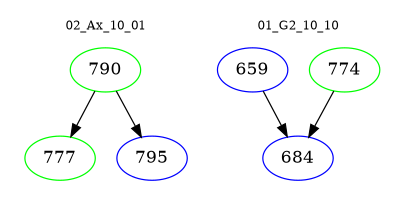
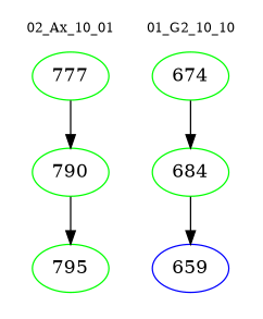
  digraph {
    node [color=green]
    edge [color=black]
    n1 [label=777]
    n2 [label=790]
-   n3 [color=blue label=795]
-   n4 [label=774]
-   n5 [color=blue label=684]
+   n3 [label=795]
+   n4 [label=674]
+   n5 [label=684]
    n6 [color=blue label=659]
    subgraph cluster_1 {
      color=white
      fontsize=10
      label="02_Ax_10_01"
      n1
      n2
      n3
    }
    subgraph cluster_2 {
      color=white
      fontsize=10
      label="01_G2_10_10"
      n4
      n5
      n6
    }
-   n2 -> n1
+   n1 -> n2
    n2 -> n3
    n4 -> n5
-   n6 -> n5
+   n5 -> n6
  }
